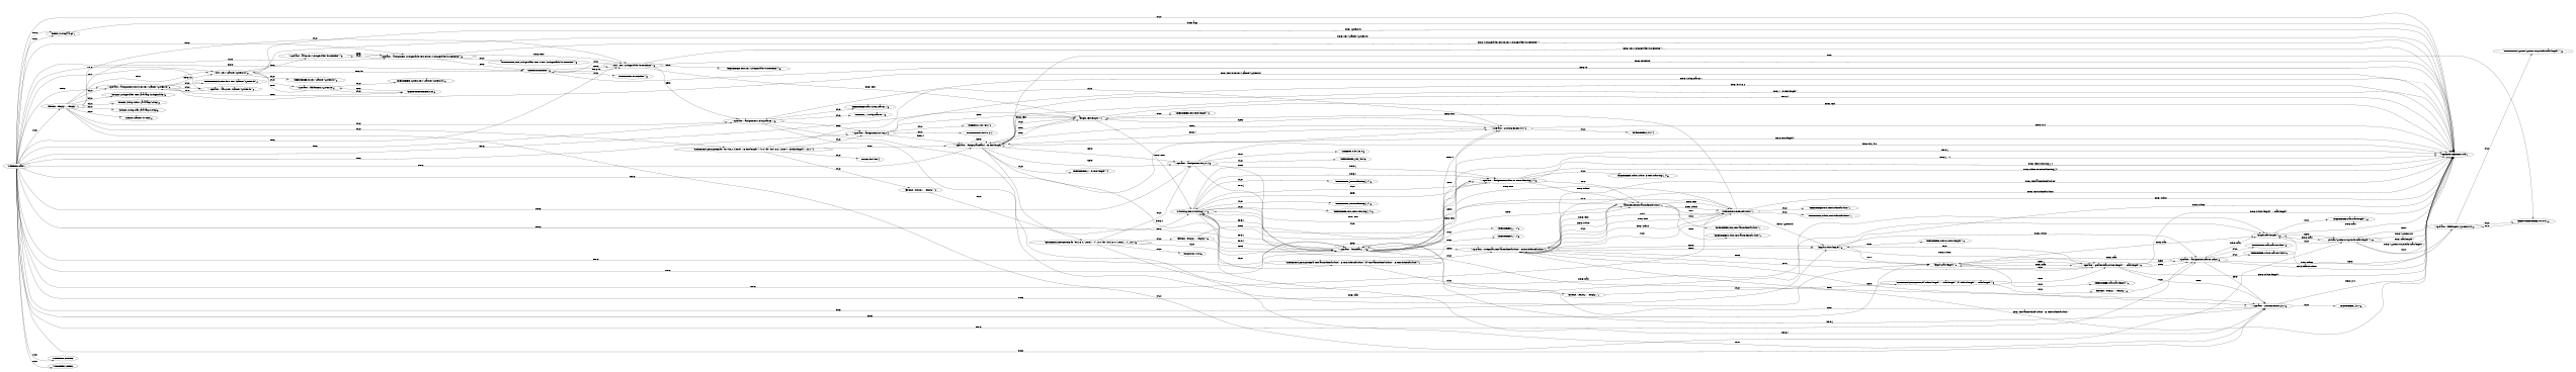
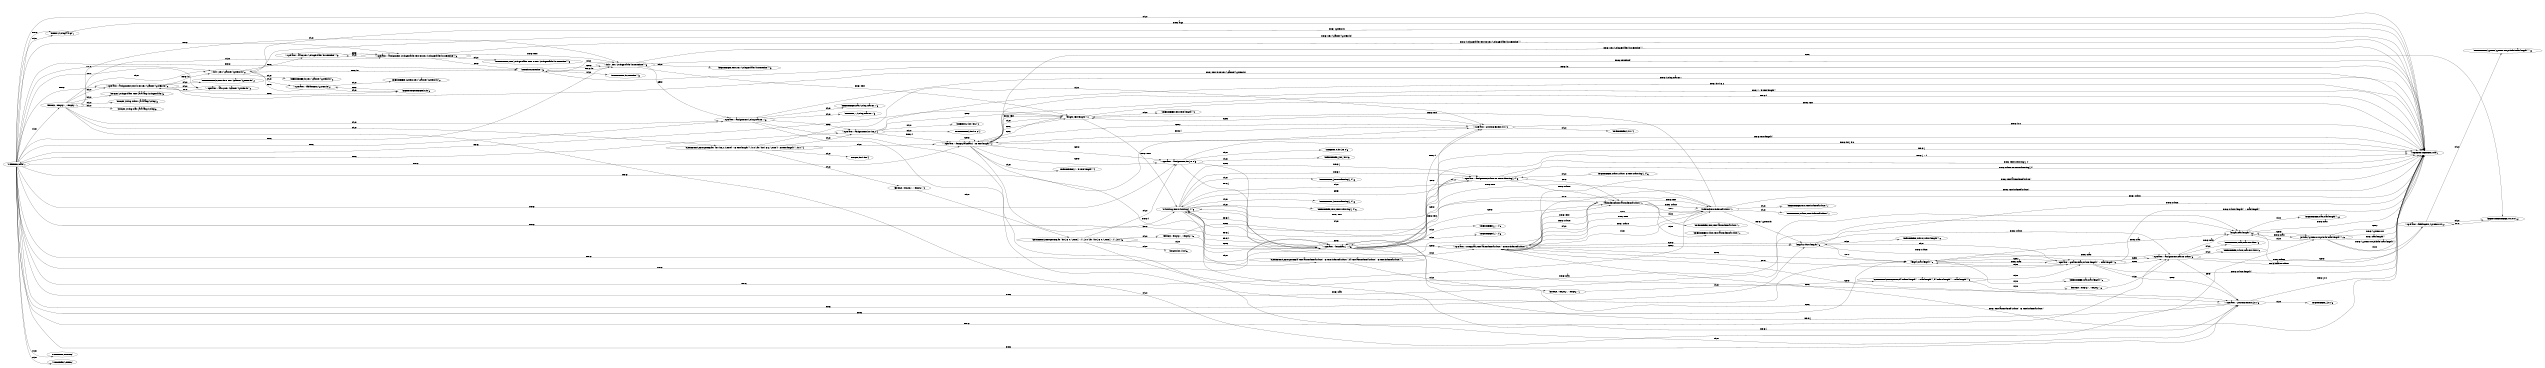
  digraph {
    rankdir=LR
    n1 [label=<(METHOD,main)<SUB>1</SUB>>]
    n2 [label=<(PARAM,String[] args)<SUB>1</SUB>>]
    n3 [label=<(BLOCK,&lt;empty&gt;,&lt;empty&gt;)<SUB>1</SUB>>]
    n4 [label=<(&lt;operator&gt;.assignment,ANY in = new Scanner(System.in))<SUB>2</SUB>>]
    n5 [label=<(&lt;operator&gt;.alloc,new Scanner(System.in))<SUB>2</SUB>>]
    n6 [label=<(&lt;init&gt;,new Scanner(System.in))<SUB>2</SUB>>]
    n7 [label=<(&lt;operator&gt;.assignment,StringBuilder text = new StringBuilder(in.nextLine()))<SUB>3</SUB>>]
    n8 [label=<(&lt;init&gt;,new StringBuilder(in.nextLine()))<SUB>3</SUB>>]
    n9 [label=<(nextLine,nextLine())<SUB>3</SUB>>]
    n10 [label=<(&lt;operator&gt;.assignment,String max = &quot;&quot;)<SUB>3</SUB>>]
    n11 [label=<(&lt;operator&gt;.assignment,int i = 2)<SUB>4</SUB>>]
    n12 [label=<(&lt;operator&gt;.lessEqualsThan,i &lt;= text.length())<SUB>4</SUB>>]
    n13 [label=<(length,text.length())<SUB>4</SUB>>]
    n14 [label=<(&lt;operator&gt;.postIncrement,i++)<SUB>4</SUB>>]
    n15 [label=<(&lt;operator&gt;.assignment,int j = 0)<SUB>5</SUB>>]
    n16 [label=<(&lt;operator&gt;.lessThan,j &lt; i)<SUB>5</SUB>>]
    n17 [label=<(&lt;operator&gt;.postIncrement,j++)<SUB>5</SUB>>]
    n18 [label=<(substring,text.substring(j, i))<SUB>6</SUB>>]
    n19 [label=<(lastIndexOf,text.lastIndexOf(substr))<SUB>7</SUB>>]
    n20 [label=<(indexOf,text.indexOf(substr))<SUB>7</SUB>>]
    n21 [label=<(length,substr.length())<SUB>8</SUB>>]
    n22 [label=<(length,max.length())<SUB>8</SUB>>]
    n23 [label=<(&lt;operator&gt;.assignment,max = substr)<SUB>8</SUB>>]
    n24 [label=<(length,max.length())<SUB>12</SUB>>]
    n25 [label=<(MODIFIER,PUBLIC)>]
    n26 [label=<(MODIFIER,STATIC)>]
    n27 [label=<(METHOD_RETURN,void)<SUB>1</SUB>>]
-   n28 [label=<(LOCAL,Scanner in: ANY)<SUB>2</SUB>>]
    n29 [label=<(LOCAL,StringBuilder text: java.lang.StringBuilder)<SUB>3</SUB>>]
    n30 [label=<(LOCAL,String substr: java.lang.String)<SUB>3</SUB>>]
    n31 [label=<(LOCAL,String max: java.lang.String)<SUB>3</SUB>>]
    n32 [label=<(CONTROL_STRUCTURE,for (int i = 2; Some(i &lt;= text.length()); i++),for (int i = 2; Some(i &lt;= text.length()); i++))<SUB>4</SUB>>]
    n33 [label=<(println,System.out.println(max.length()))<SUB>19</SUB>>]
    n34 [label=<(IDENTIFIER,in,ANY in = new Scanner(System.in))<SUB>2</SUB>>]
    n35 [label=<(FIELD_IDENTIFIER,in,in)<SUB>2</SUB>>]
    n36 [label=<(IDENTIFIER,in,new Scanner(System.in))<SUB>2</SUB>>]
    n37 [label=<(&lt;operator&gt;.fieldAccess,System.in)<SUB>2</SUB>>]
    n38 [label=<(&lt;operator&gt;.alloc,new StringBuilder(in.nextLine()))<SUB>3</SUB>>]
    n39 [label=<(IDENTIFIER,text,StringBuilder text = new StringBuilder(in.nextLine()))<SUB>3</SUB>>]
    n40 [label=<(IDENTIFIER,text,new StringBuilder(in.nextLine()))<SUB>3</SUB>>]
    n41 [label=<(IDENTIFIER,in,nextLine())<SUB>3</SUB>>]
    n42 [label=<(IDENTIFIER,max,String max = &quot;&quot;)<SUB>3</SUB>>]
    n43 [label=<(LITERAL,&quot;&quot;,String max = &quot;&quot;)<SUB>3</SUB>>]
    n44 [label=<(IDENTIFIER,i,int i = 2)<SUB>4</SUB>>]
    n45 [label=<(LITERAL,2,int i = 2)<SUB>4</SUB>>]
    n46 [label=<(IDENTIFIER,i,i &lt;= text.length())<SUB>4</SUB>>]
    n47 [label=<(FIELD_IDENTIFIER,out,out)<SUB>12</SUB>>]
    n48 [label=<(IDENTIFIER,text,text.length())<SUB>4</SUB>>]
    n49 [label=<(IDENTIFIER,i,i++)<SUB>4</SUB>>]
    n50 [label=<(IDENTIFIER,j,int j = 0)<SUB>5</SUB>>]
    n51 [label=<(LITERAL,0,int j = 0)<SUB>5</SUB>>]
    n52 [label=<(IDENTIFIER,j,j &lt; i)<SUB>5</SUB>>]
    n53 [label=<(IDENTIFIER,i,j &lt; i)<SUB>5</SUB>>]
    n54 [label=<(&lt;operator&gt;.assignment,substr = text.substring(j, i))<SUB>6</SUB>>]
    n55 [label=<(&lt;operator&gt;.notEquals,text.lastIndexOf(substr) != text.indexOf(substr))<SUB>7</SUB>>]
    n56 [label=<(IDENTIFIER,j,j++)<SUB>5</SUB>>]
    n57 [label=<(IDENTIFIER,text,text.substring(j, i))<SUB>6</SUB>>]
    n58 [label=<(IDENTIFIER,j,text.substring(j, i))<SUB>6</SUB>>]
    n59 [label=<(IDENTIFIER,i,text.substring(j, i))<SUB>6</SUB>>]
    n60 [label=<(IDENTIFIER,text,text.lastIndexOf(substr))<SUB>7</SUB>>]
    n61 [label=<(IDENTIFIER,substr,text.lastIndexOf(substr))<SUB>7</SUB>>]
    n62 [label=<(IDENTIFIER,text,text.indexOf(substr))<SUB>7</SUB>>]
    n63 [label=<(IDENTIFIER,substr,text.indexOf(substr))<SUB>7</SUB>>]
    n64 [label=<(&lt;operator&gt;.greaterThan,substr.length() &gt; max.length())<SUB>8</SUB>>]
    n65 [label=<(IDENTIFIER,substr,substr.length())<SUB>8</SUB>>]
    n66 [label=<(IDENTIFIER,max,max.length())<SUB>8</SUB>>]
    n67 [label=<(IDENTIFIER,max,max = substr)<SUB>8</SUB>>]
    n68 [label=<(IDENTIFIER,substr,max = substr)<SUB>8</SUB>>]
    n69 [label=<(IDENTIFIER,max,max.length())<SUB>12</SUB>>]
    n70 [label=<(LOCAL,int i: int)<SUB>4</SUB>>]
    n71 [label=<(BLOCK,&lt;empty&gt;,&lt;empty&gt;)<SUB>4</SUB>>]
    n72 [label=<(&lt;operator&gt;.fieldAccess,System.out)<SUB>12</SUB>>]
    n73 [label=<(IDENTIFIER,System,new Scanner(System.in))<SUB>2</SUB>>]
    n74 [label=<(CONTROL_STRUCTURE,for (int j = 0; Some(j &lt; i); j++),for (int j = 0; Some(j &lt; i); j++))<SUB>5</SUB>>]
    n75 [label=<(LOCAL,int j: int)<SUB>5</SUB>>]
    n76 [label=<(BLOCK,&lt;empty&gt;,&lt;empty&gt;)<SUB>5</SUB>>]
    n77 [label=<(CONTROL_STRUCTURE,if (text.lastIndexOf(substr) != text.indexOf(substr)),if (text.lastIndexOf(substr) != text.indexOf(substr)))<SUB>7</SUB>>]
    n78 [label=<(IDENTIFIER,substr,substr = text.substring(j, i))<SUB>6</SUB>>]
    n79 [label=<(BLOCK,&lt;empty&gt;,&lt;empty&gt;)<SUB>7</SUB>>]
    n80 [label=<(CONTROL_STRUCTURE,if (substr.length() &gt; max.length()),if (substr.length() &gt; max.length()))<SUB>8</SUB>>]
    n81 [label=<(BLOCK,&lt;empty&gt;,&lt;empty&gt;)<SUB>8</SUB>>]
    n82 [label=<(IDENTIFIER,System,System.out.println(max.length()))<SUB>12</SUB>>]
    n1 -> n2 [label="AST: "]
    n1 -> n2 [label="DDG: "]
    n1 -> n3 [label="AST: "]
    n1 -> n4 [label="DDG: "]
    n1 -> n5 [label="CFG: "]
    n1 -> n6 [label="DDG: "]
    n1 -> n7 [label="DDG: "]
    n1 -> n8 [label="DDG: "]
    n1 -> n9 [label="DDG: "]
    n1 -> n10 [label="DDG: "]
    n1 -> n11 [label="DDG: "]
    n1 -> n12 [label="DDG: "]
    n1 -> n13 [label="DDG: "]
    n1 -> n14 [label="DDG: "]
    n1 -> n15 [label="DDG: "]
    n1 -> n16 [label="DDG: "]
    n1 -> n17 [label="DDG: "]
    n1 -> n18 [label="DDG: "]
    n1 -> n19 [label="DDG: "]
    n1 -> n20 [label="DDG: "]
    n1 -> n21 [label="DDG: "]
    n1 -> n22 [label="DDG: "]
    n1 -> n23 [label="DDG: "]
    n1 -> n24 [label="DDG: "]
    n1 -> n25 [label="AST: "]
    n1 -> n26 [label="AST: "]
    n1 -> n27 [label="AST: "]
    n2 -> n27 [label="DDG: args"]
    n3 -> n4 [label="AST: "]
    n3 -> n6 [label="AST: "]
    n3 -> n7 [label="AST: "]
    n3 -> n8 [label="AST: "]
    n3 -> n10 [label="AST: "]
-   n3 -> n28 [label="AST: "]
    n3 -> n29 [label="AST: "]
    n3 -> n30 [label="AST: "]
    n3 -> n31 [label="AST: "]
    n3 -> n32 [label="AST: "]
    n3 -> n33 [label="AST: "]
    n4 -> n5 [label="AST: "]
    n4 -> n6 [label="DDG: in"]
    n4 -> n27 [label="DDG: ANY in = new Scanner(System.in)"]
    n4 -> n34 [label="AST: "]
    n4 -> n35 [label="CFG: "]
    n5 -> n4 [label="CFG: "]
    n6 -> n9 [label="DDG: in"]
    n6 -> n27 [label="DDG: System.in"]
    n6 -> n27 [label="DDG: new Scanner(System.in)"]
    n6 -> n36 [label="AST: "]
    n6 -> n37 [label="AST: "]
    n6 -> n38 [label="CFG: "]
    n7 -> n8 [label="DDG: text"]
    n7 -> n9 [label="CFG: "]
    n7 -> n27 [label="DDG: StringBuilder text = new StringBuilder(in.nextLine())"]
    n7 -> n38 [label="AST: "]
    n7 -> n39 [label="AST: "]
    n8 -> n9 [label="AST: "]
    n8 -> n10 [label="CFG: "]
    n8 -> n13 [label="DDG: text"]
    n8 -> n27 [label="DDG: nextLine()"]
    n8 -> n27 [label="DDG: new StringBuilder(in.nextLine())"]
    n8 -> n40 [label="AST: "]
    n9 -> n8 [label="CFG: "]
    n9 -> n8 [label="DDG: in"]
    n9 -> n27 [label="DDG: in"]
    n9 -> n41 [label="AST: "]
    n10 -> n11 [label="CFG: "]
    n10 -> n22 [label="DDG: max"]
    n10 -> n24 [label="DDG: max"]
    n10 -> n27 [label="DDG: String max = &quot;&quot;"]
    n10 -> n42 [label="AST: "]
    n10 -> n43 [label="AST: "]
    n11 -> n12 [label="DDG: i"]
    n11 -> n13 [label="CFG: "]
    n11 -> n27 [label="DDG: int i = 2"]
    n11 -> n44 [label="AST: "]
    n11 -> n45 [label="AST: "]
    n12 -> n12 [label="CDG: "]
    n12 -> n13 [label="AST: "]
    n12 -> n13 [label="CDG: "]
    n12 -> n14 [label="CFG: "]
    n12 -> n15 [label="CFG: "]
    n12 -> n15 [label="CDG: "]
    n12 -> n16 [label="DDG: i"]
    n12 -> n16 [label="CDG: "]
    n12 -> n27 [label="DDG: i"]
    n12 -> n27 [label="DDG: text.length()"]
    n12 -> n27 [label="DDG: i &lt;= text.length()"]
    n12 -> n46 [label="AST: "]
    n12 -> n47 [label="CFG: "]
    n13 -> n12 [label="CFG: "]
    n13 -> n12 [label="DDG: text"]
    n13 -> n18 [label="DDG: text"]
    n13 -> n27 [label="DDG: text"]
    n13 -> n48 [label="AST: "]
    n14 -> n12 [label="DDG: i"]
    n14 -> n13 [label="CFG: "]
    n14 -> n27 [label="DDG: i++"]
    n14 -> n49 [label="AST: "]
    n15 -> n16 [label="CFG: "]
    n15 -> n16 [label="DDG: j"]
    n15 -> n27 [label="DDG: int j = 0"]
    n15 -> n50 [label="AST: "]
    n15 -> n51 [label="AST: "]
    n16 -> n14 [label="CFG: "]
    n16 -> n14 [label="DDG: i"]
    n16 -> n16 [label="CDG: "]
    n16 -> n17 [label="CDG: "]
    n16 -> n18 [label="CFG: "]
    n16 -> n18 [label="DDG: j"]
    n16 -> n18 [label="DDG: i"]
    n16 -> n18 [label="CDG: "]
    n16 -> n19 [label="CDG: "]
    n16 -> n20 [label="CDG: "]
    n16 -> n27 [label="DDG: j"]
    n16 -> n27 [label="DDG: j &lt; i"]
    n16 -> n52 [label="AST: "]
    n16 -> n53 [label="AST: "]
    n16 -> n54 [label="CDG: "]
    n16 -> n55 [label="CDG: "]
    n17 -> n16 [label="CFG: "]
    n17 -> n16 [label="DDG: j"]
    n17 -> n27 [label="DDG: j++"]
    n17 -> n56 [label="AST: "]
    n18 -> n16 [label="DDG: i"]
    n18 -> n17 [label="DDG: j"]
    n18 -> n19 [label="DDG: text"]
    n18 -> n54 [label="CFG: "]
    n18 -> n54 [label="DDG: text"]
    n18 -> n54 [label="DDG: j"]
    n18 -> n54 [label="DDG: i"]
    n18 -> n57 [label="AST: "]
    n18 -> n58 [label="AST: "]
    n18 -> n59 [label="AST: "]
    n19 -> n20 [label="CFG: "]
    n19 -> n20 [label="DDG: text"]
    n19 -> n20 [label="DDG: substr"]
    n19 -> n55 [label="DDG: text"]
    n19 -> n55 [label="DDG: substr"]
    n19 -> n60 [label="AST: "]
    n19 -> n61 [label="AST: "]
    n20 -> n13 [label="DDG: text"]
    n20 -> n18 [label="DDG: text"]
    n20 -> n21 [label="DDG: System.in"]
    n20 -> n27 [label="DDG: substr"]
    n20 -> n55 [label="CFG: "]
    n20 -> n55 [label="DDG: text"]
    n20 -> n55 [label="DDG: substr"]
    n20 -> n62 [label="AST: "]
    n20 -> n63 [label="AST: "]
    n21 -> n22 [label="CFG: "]
    n21 -> n23 [label="DDG: substr"]
    n21 -> n27 [label="DDG: substr"]
    n21 -> n64 [label="DDG: substr"]
    n21 -> n65 [label="AST: "]
    n22 -> n24 [label="DDG: max"]
    n22 -> n64 [label="CFG: "]
    n22 -> n64 [label="DDG: max"]
    n22 -> n66 [label="AST: "]
    n23 -> n17 [label="CFG: "]
    n23 -> n22 [label="DDG: max"]
    n23 -> n24 [label="DDG: max"]
    n23 -> n27 [label="DDG: substr"]
    n23 -> n27 [label="DDG: max = substr"]
    n23 -> n67 [label="AST: "]
    n23 -> n68 [label="AST: "]
    n24 -> n27 [label="DDG: max"]
    n24 -> n33 [label="CFG: "]
    n24 -> n33 [label="DDG: max"]
    n24 -> n69 [label="AST: "]
    n32 -> n11 [label="AST: "]
    n32 -> n12 [label="AST: "]
    n32 -> n14 [label="AST: "]
    n32 -> n70 [label="AST: "]
    n32 -> n71 [label="AST: "]
    n33 -> n24 [label="AST: "]
    n33 -> n27 [label="CFG: "]
    n33 -> n27 [label="DDG: System.out"]
    n33 -> n27 [label="DDG: max.length()"]
    n33 -> n27 [label="DDG: System.out.println(max.length())"]
    n33 -> n72 [label="AST: "]
    n35 -> n37 [label="CFG: "]
    n37 -> n6 [label="CFG: "]
    n37 -> n35 [label="AST: "]
    n37 -> n73 [label="AST: "]
    n38 -> n7 [label="CFG: "]
    n47 -> n72 [label="CFG: "]
    n54 -> n18 [label="AST: "]
    n54 -> n19 [label="CFG: "]
    n54 -> n19 [label="DDG: substr"]
    n54 -> n27 [label="DDG: text.substring(j, i)"]
    n54 -> n27 [label="DDG: substr = text.substring(j, i)"]
-   n54 -> n78 [label="AST: "]
+   n78 -> n54 [label="AST: "]
    n55 -> n17 [label="CFG: "]
    n55 -> n19 [label="AST: "]
    n55 -> n20 [label="AST: "]
    n55 -> n21 [label="CFG: "]
    n55 -> n21 [label="CDG: "]
    n55 -> n22 [label="CDG: "]
    n55 -> n27 [label="DDG: text.lastIndexOf(substr)"]
    n55 -> n27 [label="DDG: text.indexOf(substr)"]
    n55 -> n27 [label="DDG: text.lastIndexOf(substr) != text.indexOf(substr)"]
    n55 -> n64 [label="CDG: "]
    n64 -> n17 [label="CFG: "]
    n64 -> n21 [label="AST: "]
    n64 -> n22 [label="AST: "]
    n64 -> n23 [label="CFG: "]
    n64 -> n23 [label="CDG: "]
    n64 -> n27 [label="DDG: substr.length()"]
    n64 -> n27 [label="DDG: substr.length() &gt; max.length()"]
    n71 -> n74 [label="AST: "]
    n72 -> n24 [label="CFG: "]
    n72 -> n47 [label="AST: "]
    n72 -> n82 [label="AST: "]
    n74 -> n15 [label="AST: "]
    n74 -> n16 [label="AST: "]
    n74 -> n17 [label="AST: "]
    n74 -> n75 [label="AST: "]
    n74 -> n76 [label="AST: "]
    n76 -> n54 [label="AST: "]
    n76 -> n77 [label="AST: "]
    n77 -> n55 [label="AST: "]
    n77 -> n79 [label="AST: "]
    n79 -> n80 [label="AST: "]
    n80 -> n64 [label="AST: "]
    n80 -> n81 [label="AST: "]
    n81 -> n23 [label="AST: "]
  }
